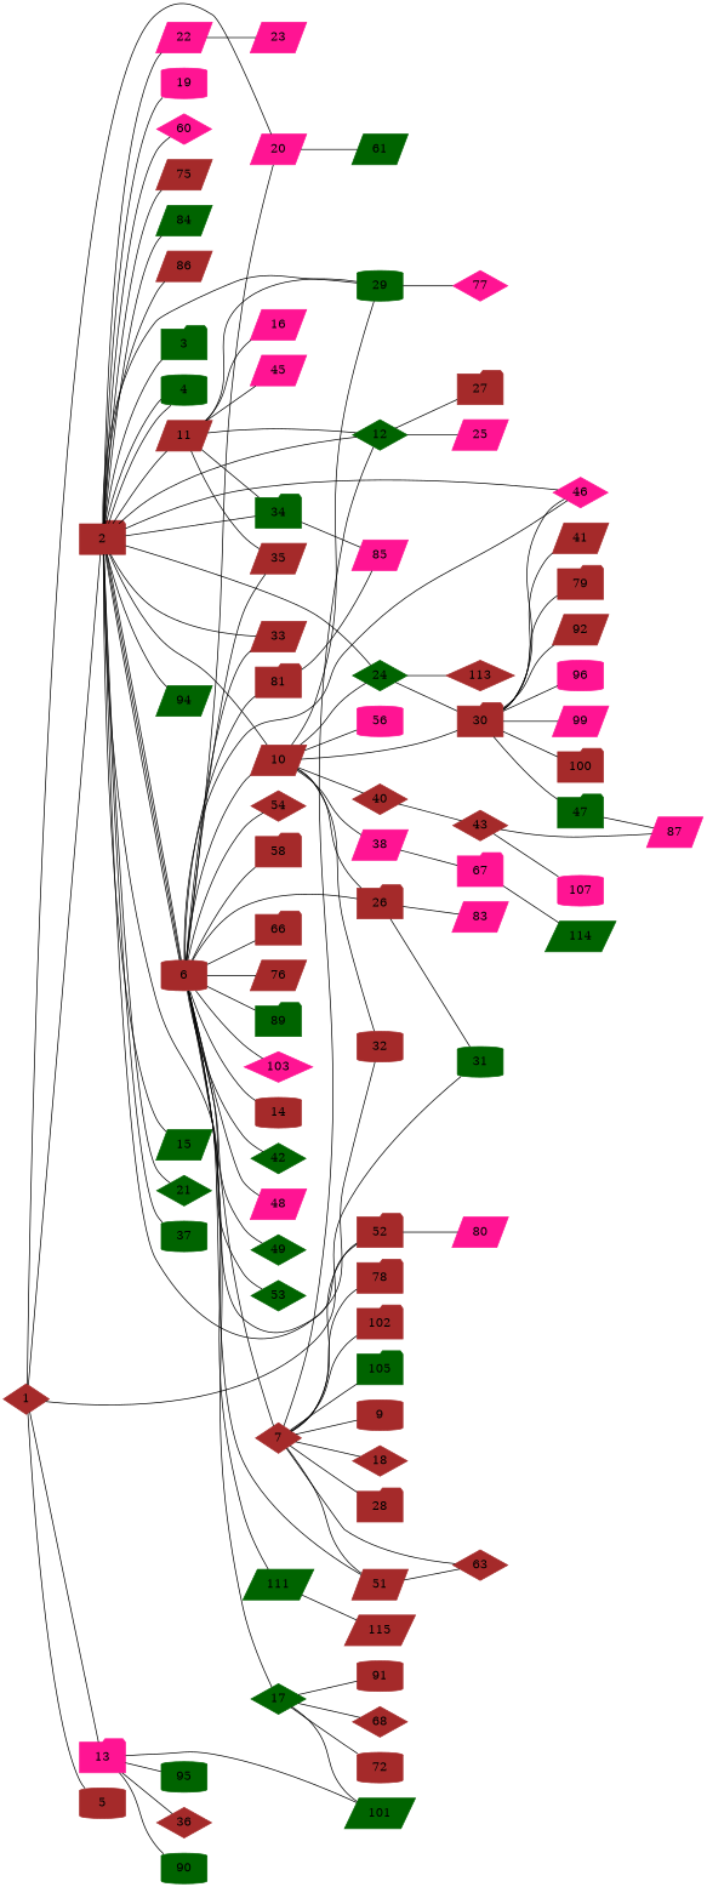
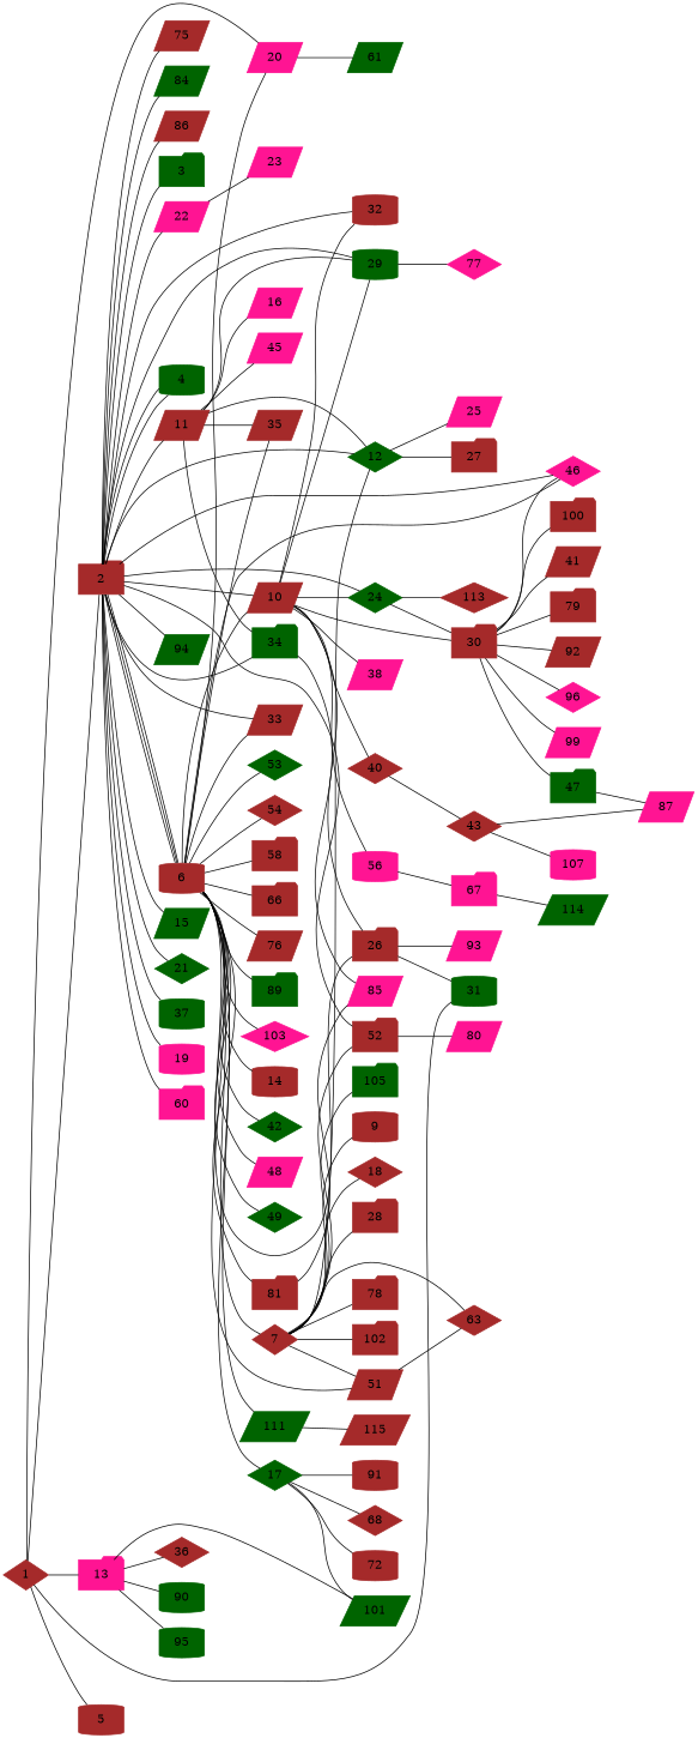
  graph {
    rankdir=LR
    node [color=brown shape=parallelogram style=filled]
    1 [shape=diamond super="+108"]
    2 [shape=folder super="+8"]
    5 [shape=cylinder]
    13 [color=deeppink shape=folder super="+50"]
    20 [color=deeppink super="+69"]
    31 [color=darkgreen shape=cylinder]
    3 [color=darkgreen shape=folder]
    4 [color=darkgreen shape=cylinder]
    6 [shape=cylinder super="+87"]
    10 [super="+19"]
    11 [super="+55"]
    12 [color=darkgreen shape=diamond super="+110"]
    15 [color=darkgreen]
    21 [color=darkgreen shape=diamond]
    22 [color=deeppink]
    24 [color=darkgreen shape=diamond]
    29 [color=darkgreen shape=cylinder super="+64"]
    32 [shape=cylinder]
    33
    34 [color=darkgreen shape=folder super="+65"]
    37 [color=darkgreen shape=cylinder]
    46 [color=deeppink shape=diamond super="+88"]
    52 [shape=folder]
    n24 [color=deeppink label=19 shape=cylinder]
-   60 [color=deeppink shape=diamond]
+   60 [color=deeppink shape=folder]
    75
    84 [color=darkgreen]
    86 [super="+109"]
    94 [color=darkgreen]
    36 [shape=diamond]
    90 [color=darkgreen shape=cylinder]
    95 [color=darkgreen shape=cylinder]
    101 [color=darkgreen]
    61 [color=darkgreen]
    7 [shape=diamond super="+44"]
    14 [shape=cylinder]
    17 [color=darkgreen shape=diamond super="+97"]
    26 [shape=folder super="+39"]
    35 [super="+73"]
    42 [color=darkgreen shape=diamond]
    48 [color=deeppink super="+98"]
    49 [color=darkgreen shape=diamond super="+93"]
    51 [super="+67"]
    53 [color=darkgreen shape=diamond]
    54 [shape=diamond]
    58 [shape=folder]
    66 [shape=folder]
    76
    81 [shape=folder]
    89 [color=darkgreen shape=folder]
    103 [color=deeppink shape=diamond]
    111 [color=darkgreen]
    30 [shape=folder super="+74"]
    38 [color=deeppink]
    40 [shape=diamond]
    56 [color=deeppink shape=cylinder]
    16 [color=deeppink]
    45 [color=deeppink]
    25 [color=deeppink]
    27 [shape=folder]
    23 [color=deeppink super="+70"]
    113 [shape=diamond]
    77 [color=deeppink shape=diamond super="+106"]
    85 [color=deeppink]
    80 [color=deeppink]
    9 [shape=cylinder]
    18 [shape=diamond]
    28 [shape=folder]
    63 [shape=diamond super="+82"]
    78 [shape=folder super="+112"]
    102 [shape=folder]
    105 [color=darkgreen shape=folder]
    68 [shape=diamond]
    72 [shape=cylinder]
    91 [shape=cylinder]
-   83 [color=deeppink]
+   83 [color=deeppink label=93]
    115
    41
    47 [color=darkgreen shape=folder]
    79 [shape=folder super="+104"]
    92
-   96 [color=deeppink shape=cylinder]
+   96 [color=deeppink shape=diamond]
    99 [color=deeppink]
    100 [shape=folder]
    n85 [color=deeppink label=67 shape=folder]
    43 [shape=diamond super="+71"]
    n87 [color=deeppink label=87]
    114 [color=darkgreen]
    107 [color=deeppink shape=cylinder]
    1 -- 2
    1 -- 5
    1 -- 13
    1 -- 20
    1 -- 31
    2 -- 3
    2 -- 4
    2 -- 4
    2 -- 6
    2 -- 6
    2 -- 6
    2 -- 10
    2 -- 11
    2 -- 12
    2 -- 15
    2 -- 21
    2 -- 22
    2 -- 24
    2 -- 29
    2 -- 32
    2 -- 33
    2 -- 34
    2 -- 37
    2 -- 46
    2 -- 52
    2 -- n24
    2 -- 60
    2 -- 75
    2 -- 84
    2 -- 86
    2 -- 94
    13 -- 36
    13 -- 90
    13 -- 95
    13 -- 101
    20 -- 61
    6 -- 20
    6 -- 10
    6 -- 33
    6 -- 46
    6 -- 7
    6 -- 14
    6 -- 17
    6 -- 26
    6 -- 35
    6 -- 42
    6 -- 48 [weight=2]
    6 -- 49 [weight=2]
    6 -- 51
    6 -- 53
    6 -- 54
    6 -- 58
    6 -- 66
    6 -- 76
    6 -- 81
    6 -- 89
    6 -- 103
    6 -- 111
    10 -- 24
    10 -- 29
    10 -- 32
    10 -- 26
    10 -- 30
    10 -- 38
    10 -- 40
    10 -- 56
    11 -- 12
    11 -- 29
    11 -- 34
    11 -- 35
    11 -- 16
    11 -- 45
    12 -- 25
    12 -- 27
    22 -- 23
    24 -- 30
    24 -- 113
    29 -- 77
    34 -- 85
    52 -- 80
    7 -- 12
    7 -- 52
    7 -- 51
    7 -- 9
    7 -- 18
    7 -- 28
    7 -- 63
    7 -- 78
    7 -- 102
    7 -- 105
    17 -- 101
    17 -- 68
    17 -- 72
    17 -- 91
    26 -- 31
    26 -- 83
    51 -- 63
    81 -- 85
    111 -- 115
    30 -- 46
    30 -- 41
    30 -- 47
    30 -- 79
    30 -- 92
    30 -- 96
    30 -- 99
    30 -- 100
-   38 -- n85
+   56 -- n85
    40 -- 43
    47 -- n87
    n85 -- 114
    43 -- n87
    43 -- 107
  }
